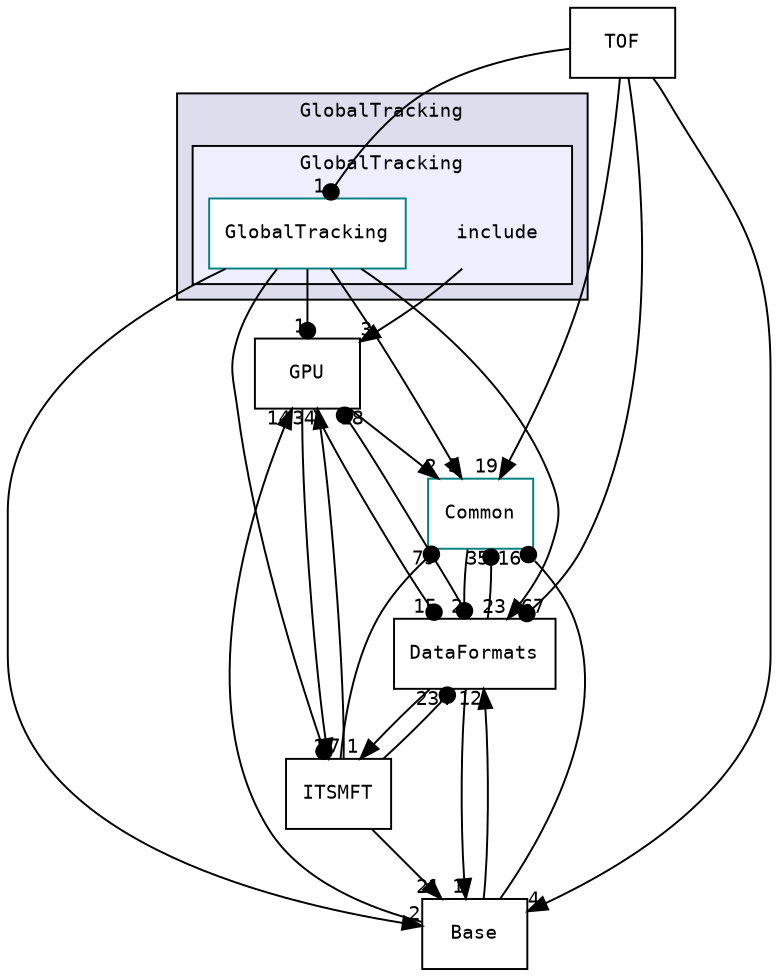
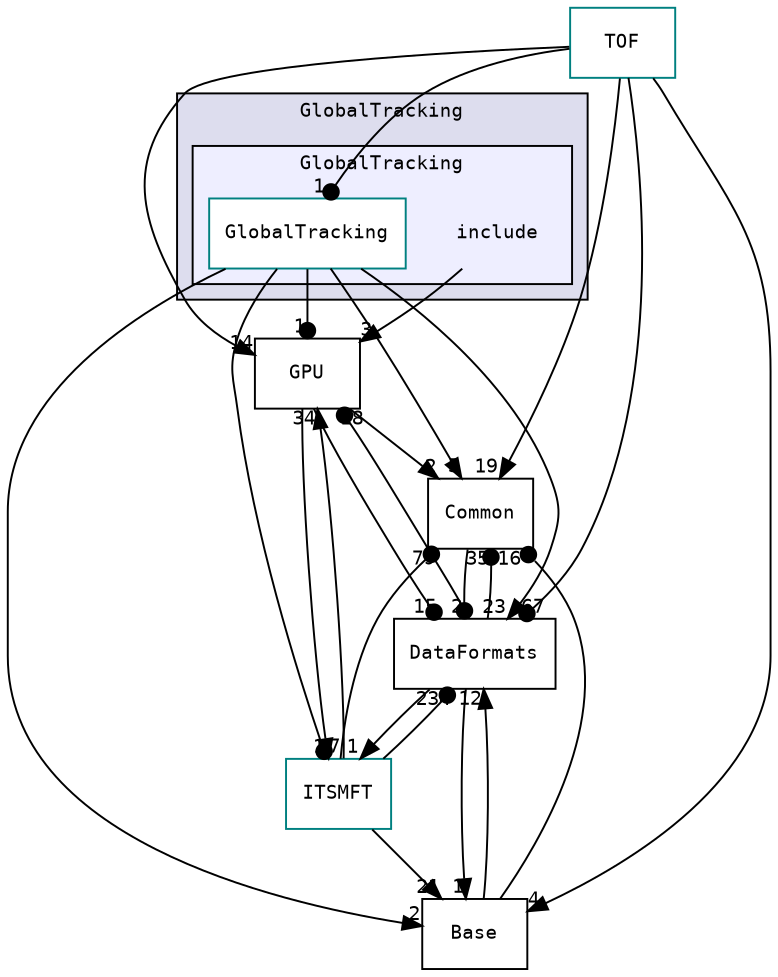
  digraph {
    compound=true
    fontname="DejaVu Sans Mono"
    node [color=black fontname="DejaVu Sans Mono" fontsize=10 shape=box]
    edge [arrowhead=normal fontname="DejaVu Sans Mono" headlabel=1 labeldistance=1.5 labelfontname=Helvetica labelfontsize=10]
    n1 [label=include shape=plaintext]
    n2 [color=teal fillcolor=white label=GlobalTracking style=filled]
    n3 [label=GPU]
-   n4 [color=teal label=Common]
+   n4 [label=Common]
    n5 [label=Base]
-   n6 [label=ITSMFT]
+   n6 [color=teal label=ITSMFT]
    n7 [label=DataFormats]
-   n8 [label=TOF]
+   n8 [color=teal label=TOF]
    subgraph cluster_1 {
      bgcolor="#ddddee"
      fontsize=10
      label=GlobalTracking
      pencolor=black
      subgraph cluster_2 {
        bgcolor="#eeeeff"
        fontsize=10
        label=GlobalTracking
        pencolor=black
        n1
        n2
      }
    }
    n1 -> n3 [headlabel=3]
    n2 -> n3 [arrowhead=dot]
    n2 -> n4 [headlabel=5]
    n2 -> n5 [headlabel=2]
    n2 -> n6 [arrowhead=dot]
    n2 -> n7 [headlabel=23]
    n3 -> n4 [headlabel=2]
    n3 -> n6 [headlabel=7]
    n3 -> n7 [arrowhead=dot headlabel=15]
    n4 -> n7 [arrowhead=dot headlabel=2]
-   n5 -> n3 [headlabel=14]
+   n8 -> n3 [headlabel=14]
    n5 -> n4 [arrowhead=dot headlabel=16]
    n5 -> n7 [headlabel=12]
    n6 -> n3 [headlabel=34]
    n6 -> n4 [arrowhead=dot headlabel=79]
    n6 -> n5 [headlabel=21]
    n6 -> n7 [arrowhead=dot headlabel=234]
    n7 -> n3 [arrowhead=dot headlabel=18]
    n7 -> n4 [arrowhead=dot headlabel=35]
    n7 -> n5
    n7 -> n6
    n8 -> n2 [arrowhead=dot]
    n8 -> n4 [headlabel=19]
    n8 -> n5 [headlabel=4]
    n8 -> n7 [arrowhead=dot headlabel=67]
  }
